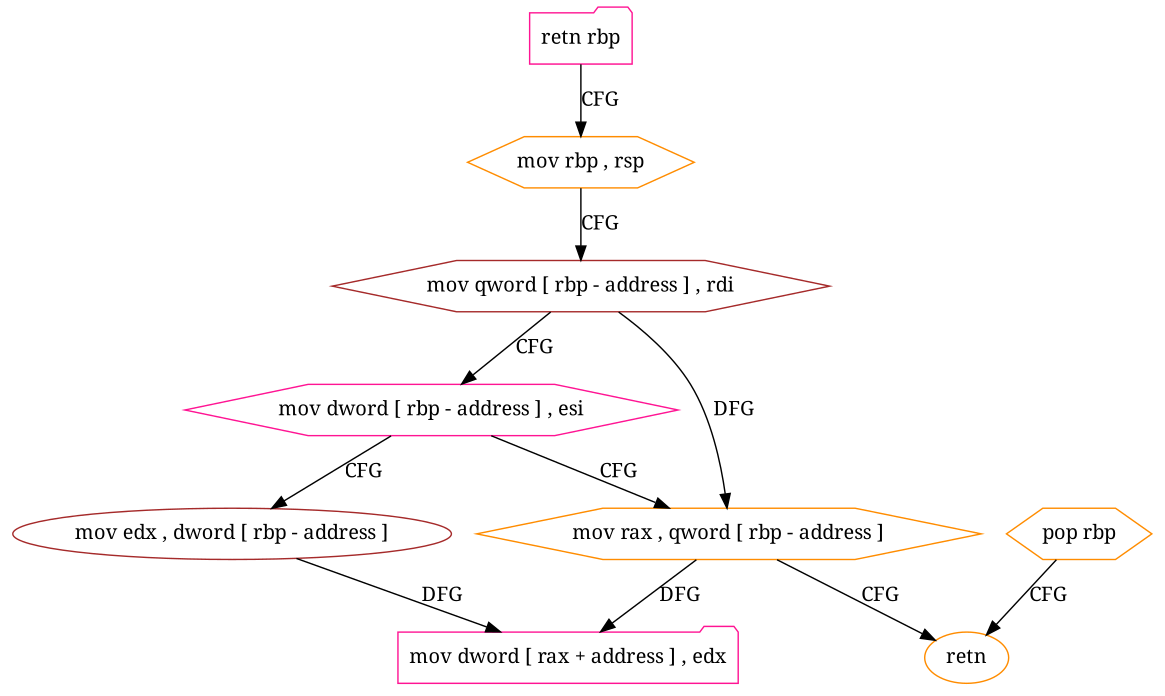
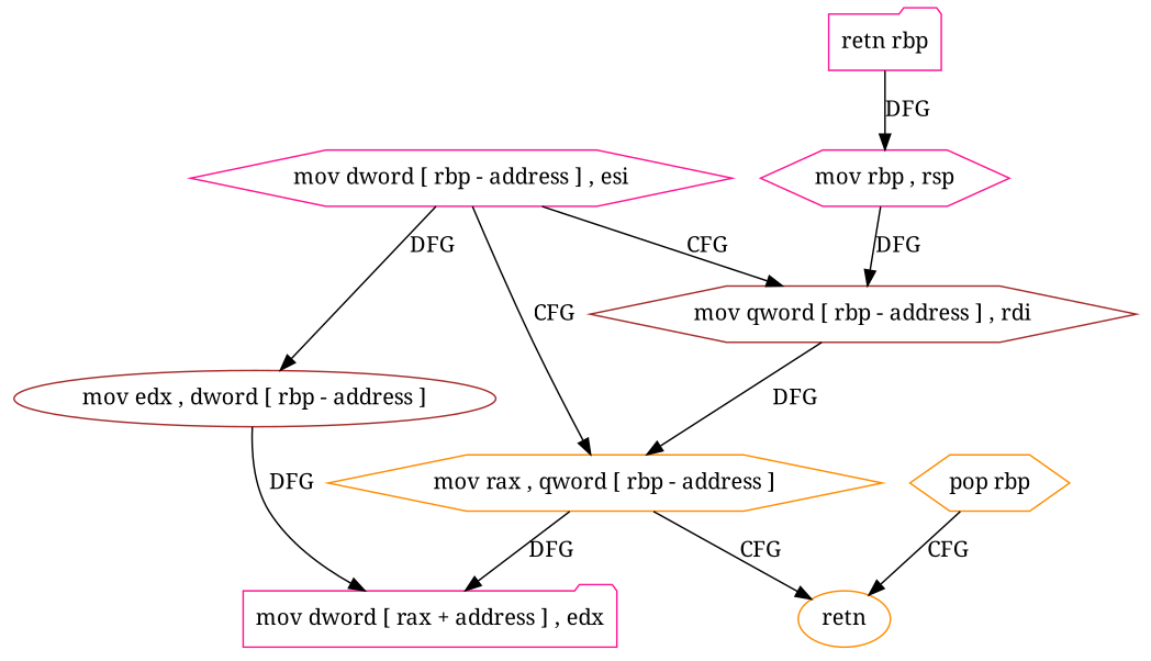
  digraph {
    fontname="Noto Serif"
    node [color=deeppink fontname="Noto Serif" shape=hexagon]
    edge [fontname="Noto Serif"]
    n1 [label="retn rbp" shape=folder]
-   n2 [color=darkorange label="mov rbp , rsp"]
+   n2 [label="mov rbp , rsp"]
    n3 [color=brown label="mov qword [ rbp - address ] , rdi"]
    n4 [label="mov dword [ rbp - address ] , esi"]
    n5 [color=darkorange label="mov rax , qword [ rbp - address ]"]
    n6 [color=brown label="mov edx , dword [ rbp - address ]" shape=ellipse]
    n7 [label="mov dword [ rax + address ] , edx" shape=folder]
    n8 [color=darkorange label=retn shape=ellipse]
    n9 [color=darkorange label="pop rbp"]
-   n1 -> n2 [label=CFG]
-   n2 -> n3 [label=CFG]
-   n3 -> n4 [label=CFG]
+   n1 -> n2 [label=DFG]
+   n2 -> n3 [label=DFG]
+   n4 -> n3 [label=CFG]
    n3 -> n5 [label=DFG]
    n4 -> n5 [label=CFG]
-   n4 -> n6 [label=CFG]
+   n4 -> n6 [label=DFG]
    n5 -> n7 [label=DFG]
    n5 -> n8 [label=CFG]
    n6 -> n7 [label=DFG]
    n9 -> n8 [label=CFG]
  }
